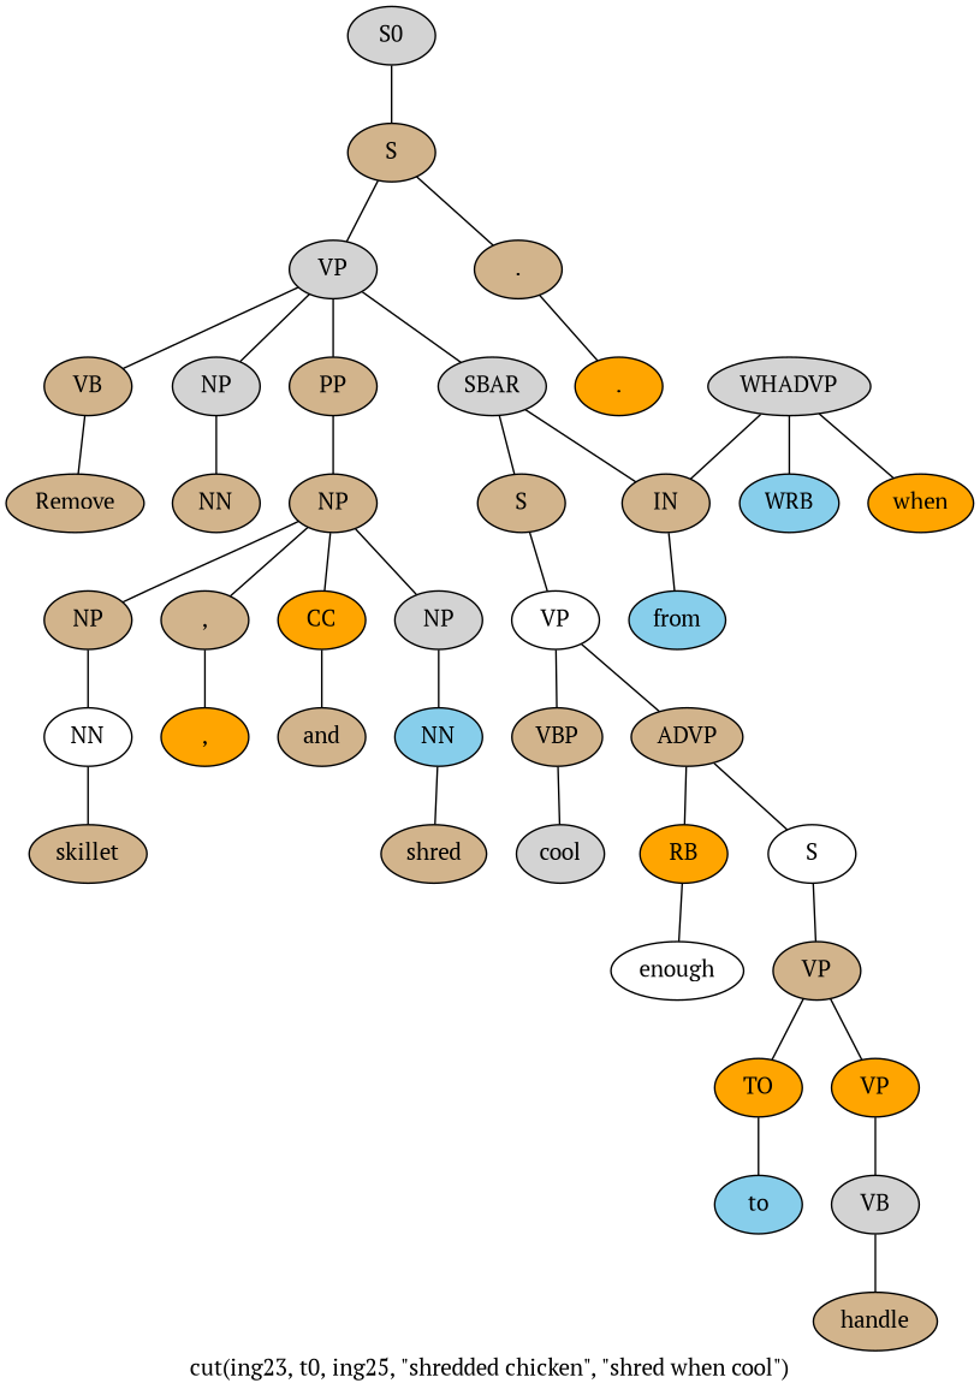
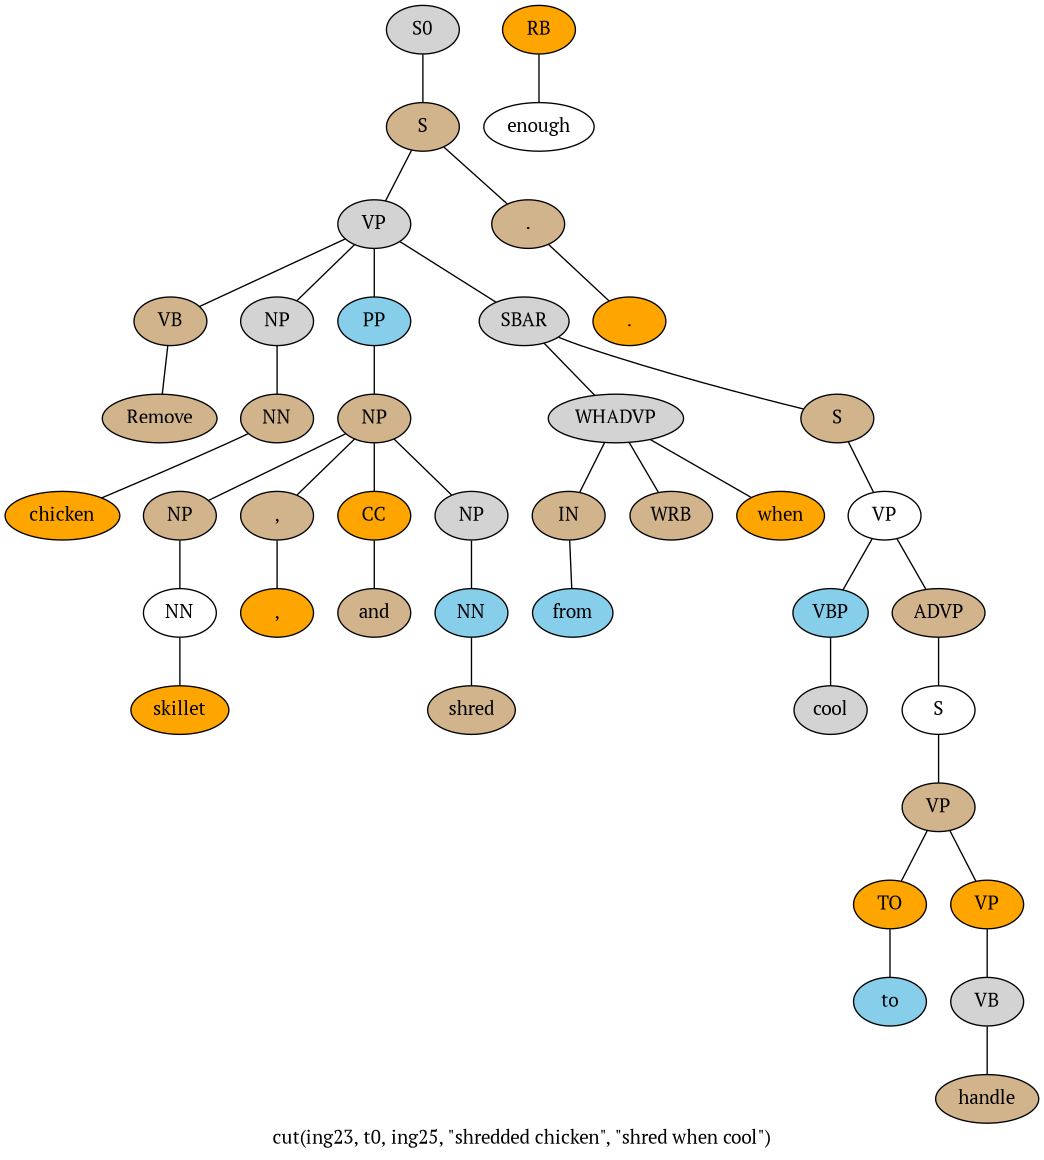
  graph {
    fontname="PT Serif"
    label="cut(ing23, t0, ing25, \"shredded chicken\", \"shred when cool\")"
    node [fillcolor=tan fontname="PT Serif" style=filled]
    edge [fontname="PT Serif"]
    n1 [fillcolor=lightgrey label=S0]
    n2 [label=S]
    n3 [fillcolor=lightgrey label=VP]
    n4 [label="."]
    n5 [label=VB]
    n6 [fillcolor=lightgrey label=NP]
-   n7 [label=PP]
+   n7 [fillcolor=skyblue label=PP]
    n8 [fillcolor=lightgrey label=SBAR]
    n9 [fillcolor=orange label="."]
    n10 [label=Remove]
    n11 [label=NN]
    n12 [label=NP]
    n13 [fillcolor=lightgrey label=WHADVP]
    n14 [label=S]
+   n15 [fillcolor=orange label=chicken]
    n16 [label=IN]
    n17 [fillcolor=skyblue label=from]
    n18 [label=NP]
    n19 [label=","]
    n20 [fillcolor=orange label=CC]
    n21 [fillcolor=lightgrey label=NP]
    n22 [fillcolor=white label=NN]
    n23 [fillcolor=orange label=","]
    n24 [label=and]
    n25 [fillcolor=skyblue label=NN]
-   n26 [label=skillet]
+   n26 [fillcolor=orange label=skillet]
    n27 [label=shred]
-   n28 [fillcolor=skyblue label=WRB]
+   n28 [label=WRB]
    n29 [fillcolor=orange label=when]
    n30 [fillcolor=white label=VP]
-   n31 [label=VBP]
+   n31 [fillcolor=skyblue label=VBP]
    n32 [label=ADVP]
    n33 [fillcolor=lightgrey label=cool]
    n34 [fillcolor=orange label=RB]
    n35 [fillcolor=white label=S]
    n36 [fillcolor=white label=enough]
    n37 [label=VP]
    n38 [fillcolor=orange label=TO]
    n39 [fillcolor=orange label=VP]
    n40 [fillcolor=skyblue label=to]
    n41 [fillcolor=lightgrey label=VB]
    n42 [label=handle]
    n1 -- n2
    n2 -- n3
    n2 -- n4
    n3 -- n5
    n3 -- n6
    n3 -- n7
    n3 -- n8
    n4 -- n9
    n5 -- n10
    n6 -- n11
    n7 -- n12
-   n8 -- n16
+   n8 -- n13
    n8 -- n14
+   n11 -- n15
    n12 -- n18
    n12 -- n19
    n12 -- n20
    n12 -- n21
    n13 -- n16
    n13 -- n28
    n13 -- n29
    n14 -- n30
    n16 -- n17
    n18 -- n22
    n19 -- n23
    n20 -- n24
    n21 -- n25
    n22 -- n26
    n25 -- n27
    n30 -- n31
    n30 -- n32
    n31 -- n33
-   n32 -- n34
    n32 -- n35
    n34 -- n36
    n35 -- n37
    n37 -- n38
    n37 -- n39
    n38 -- n40
    n39 -- n41
    n41 -- n42
  }
